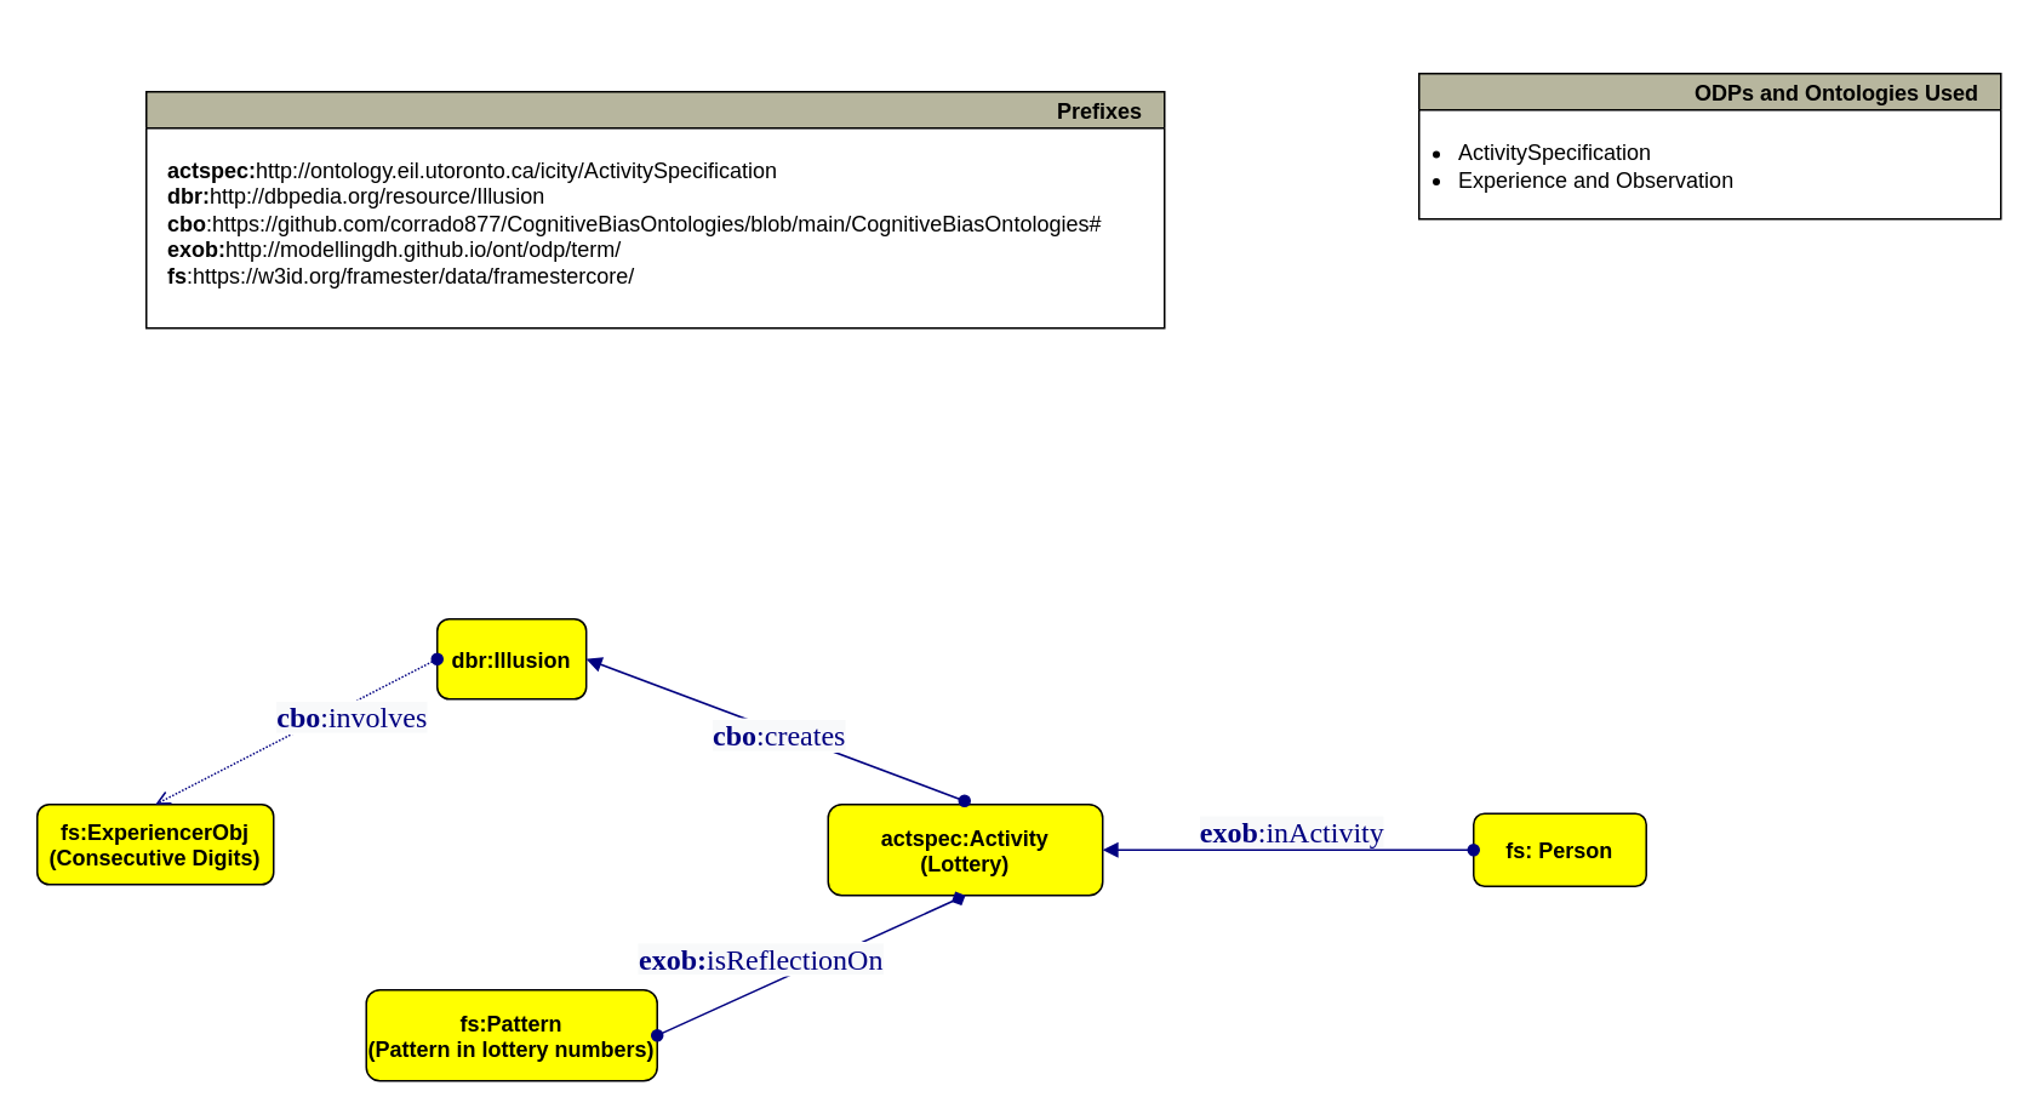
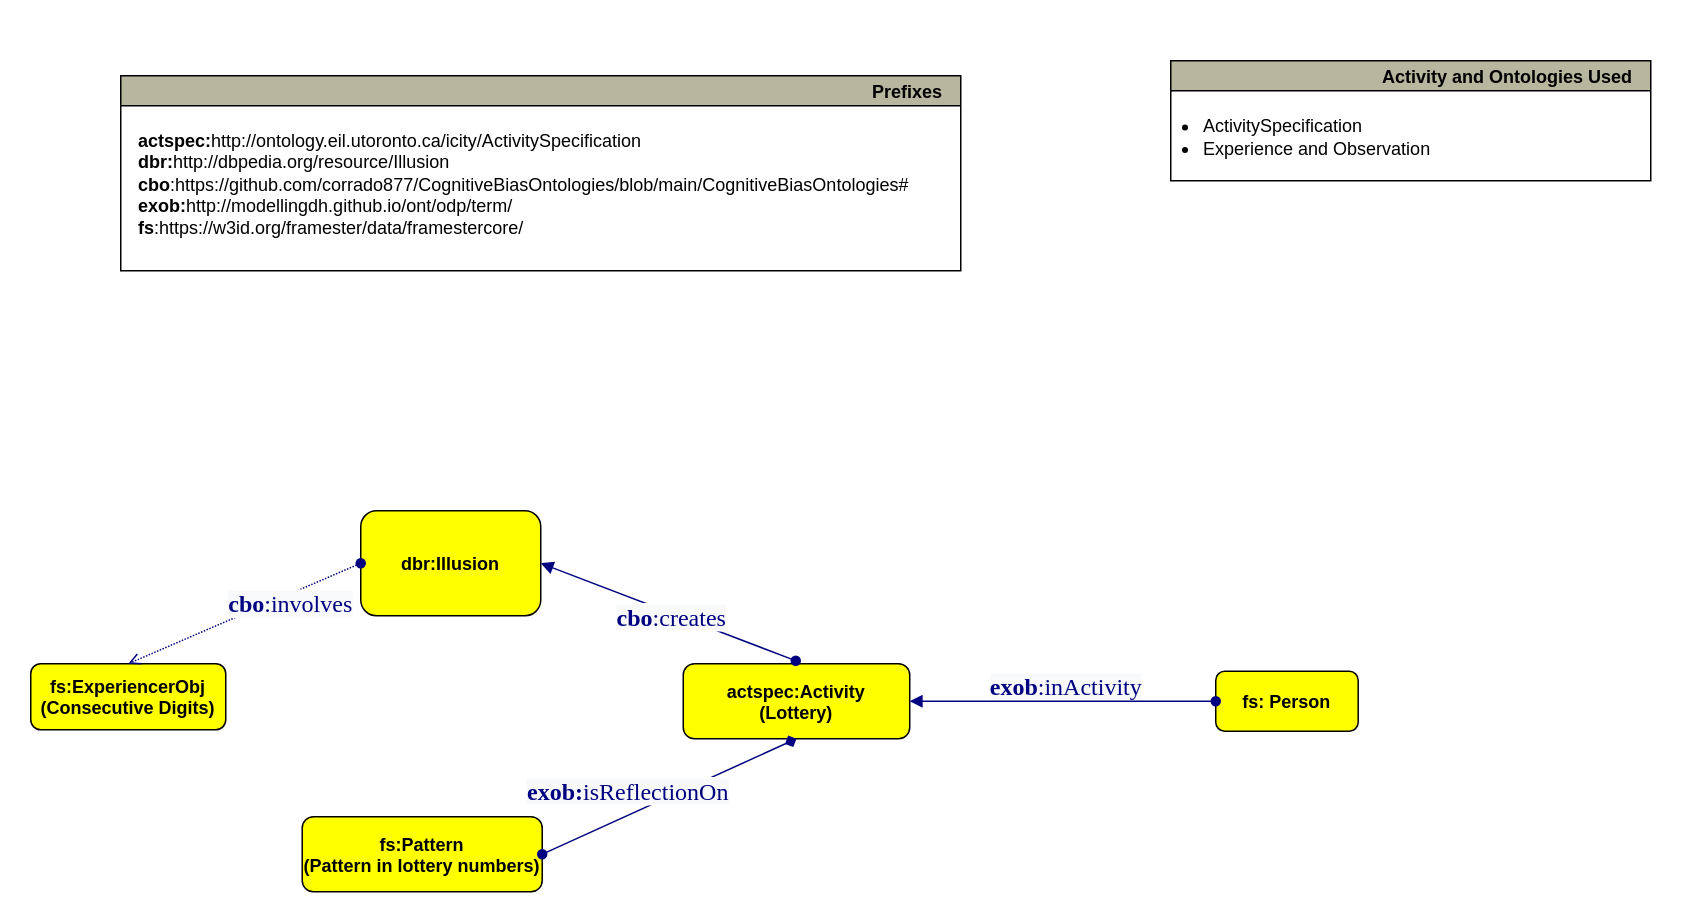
  <mxCell id="0" />
  <mxCell id="1" parent="0" />
  <mxCell id="2" value="fs: Person" style="graphMlID=n4;shape=rect;rounded=1;arcsize=30;fillColor=#ffff00;strokeColor=#000000;strokeWidth=1.0;fontStyle=1" parent="1" vertex="1"><mxGeometry x="810" y="447" width="94.97" height="40" as="geometry" /></mxCell>
  <mxCell id="3" value="actspec:Activity&#10;(Lottery)" style="graphMlID=n4;shape=rect;rounded=1;arcsize=30;fillColor=#ffff00;strokeColor=#000000;strokeWidth=1.0;fontStyle=1" parent="1" vertex="1"><mxGeometry x="455" y="442" width="150.99" height="50" as="geometry" /></mxCell>
  <mxCell id="4" value="fs:Pattern&#10;(Pattern in lottery numbers)" style="graphMlID=n4;shape=rect;rounded=1;arcsize=30;fillColor=#ffff00;strokeColor=#000000;strokeWidth=1.0;fontStyle=1" parent="1" vertex="1"><mxGeometry x="200.98" y="544" width="160" height="50" as="geometry" /></mxCell>
  <mxCell id="5" value="" style="graphMlID=e0;rounded=0;endArrow=diamond;strokeColor=#000080;strokeWidth=1.0;startArrow=oval;startFill=1;endFill=1;exitX=1;exitY=0.5;exitDx=0;exitDy=0;entryX=0.5;entryY=1;entryDx=0;entryDy=0;" parent="1" source="4" target="3" edge="1"><mxGeometry relative="1" as="geometry"><mxPoint x="649.01" y="569" as="sourcePoint" /><mxPoint x="550" y="570" as="targetPoint" /></mxGeometry></mxCell>
  <mxCell id="6" value="&lt;span style=&quot;color: rgb(0 , 0 , 128) ; font-family: &amp;quot;dialog&amp;quot; ; font-size: 16px ; background-color: rgb(248 , 249 , 250)&quot;&gt;&lt;b&gt;exob:&lt;/b&gt;isReflectionOn&lt;/span&gt;" style="text;html=1;align=center;verticalAlign=middle;resizable=0;points=[];labelBackgroundColor=#ffffff;" parent="5" vertex="1" connectable="0"><mxGeometry x="-0.017" y="2" relative="1" as="geometry"><mxPoint x="-26" y="-3" as="offset" /></mxGeometry></mxCell>
  <mxCell id="7" value="&lt;span style=&quot;color: rgb(0 , 0 , 128) ; font-family: &amp;quot;dialog&amp;quot; ; font-size: 16px ; background-color: rgb(248 , 249 , 250)&quot;&gt;&lt;b&gt;exob&lt;/b&gt;:inActivity&lt;/span&gt;" style="text;html=1;align=center;verticalAlign=middle;resizable=0;points=[];labelBackgroundColor=#ffffff;" parent="1" vertex="1" connectable="0"><mxGeometry x="710" y="460" as="geometry"><mxPoint x="-1" y="-4" as="offset" /></mxGeometry></mxCell>
  <mxCell id="8" value="fs:ExperiencerObj&#10;(Consecutive Digits)" style="graphMlID=n4;shape=rect;rounded=1;arcsize=30;fillColor=#ffff00;strokeColor=#000000;strokeWidth=1.0;fontStyle=1" parent="1" vertex="1"><mxGeometry x="20" y="442" width="130" height="44" as="geometry" /></mxCell>
  <mxCell id="9" value="" style="graphMlID=e0;rounded=0;endArrow=block;strokeColor=#000080;strokeWidth=1.0;startArrow=oval;startFill=1;endFill=1;exitX=0;exitY=0.5;exitDx=0;exitDy=0;entryX=1;entryY=0.5;entryDx=0;entryDy=0;" parent="1" source="2" target="3" edge="1"><mxGeometry relative="1" as="geometry"><mxPoint x="630" y="479.582" as="sourcePoint" /><mxPoint x="781" y="479.5" as="targetPoint" /><Array as="points"><mxPoint x="730" y="467" /></Array></mxGeometry></mxCell>
- <mxCell id="10" value="dbr:Illusion" style="graphMlID=n4;shape=rect;rounded=1;arcsize=30;fillColor=#ffff00;strokeColor=#000000;strokeWidth=1.0;fontStyle=1" parent="1" vertex="1"><mxGeometry x="240" y="340" width="81.968" height="44" as="geometry" /></mxCell>
+ <mxCell id="10" value="dbr:Illusion" style="graphMlID=n4;shape=rect;rounded=1;arcsize=30;fillColor=#ffff00;strokeColor=#000000;strokeWidth=1.0;fontStyle=1" parent="1" vertex="1"><mxGeometry x="240" y="340" width="120" height="70" as="geometry" /></mxCell>
  <mxCell id="11" value="" style="graphMlID=e5;rounded=0;endArrow=open;strokeColor=#000080;dashed=1;dashPattern=1 1;strokeWidth=1.0;startArrow=oval;startFill=1;endFill=1;exitX=0;exitY=0.5;exitDx=0;exitDy=0;entryX=0.5;entryY=0;entryDx=0;entryDy=0;" parent="1" source="10" target="8" edge="1"><mxGeometry relative="1" as="geometry"><mxPoint x="245" y="492" as="sourcePoint" /><mxPoint x="676" y="530" as="targetPoint" /></mxGeometry></mxCell>
  <mxCell id="12" value="&lt;span style=&quot;color: rgb(0 , 0 , 128) ; font-family: &amp;quot;dialog&amp;quot; ; font-size: 16px ; background-color: rgb(248 , 249 , 250)&quot;&gt;&lt;b&gt;cbo&lt;/b&gt;:involves&lt;/span&gt;" style="text;html=1;align=center;verticalAlign=middle;resizable=0;points=[];labelBackgroundColor=#ffffff;" parent="11" vertex="1" connectable="0"><mxGeometry x="-0.138" y="-3" relative="1" as="geometry"><mxPoint x="21" as="offset" /></mxGeometry></mxCell>
  <mxCell id="13" value="" style="graphMlID=e0;rounded=0;endArrow=block;strokeColor=#000080;strokeWidth=1.0;startArrow=oval;startFill=1;endFill=1;entryX=1;entryY=0.5;entryDx=0;entryDy=0;" parent="1" target="10" edge="1"><mxGeometry relative="1" as="geometry"><mxPoint x="530" y="440" as="sourcePoint" /><mxPoint x="621" y="530" as="targetPoint" /></mxGeometry></mxCell>
  <mxCell id="14" value="&lt;span style=&quot;color: rgb(0 , 0 , 128) ; font-family: &amp;quot;dialog&amp;quot; ; font-size: 16px ; background-color: rgb(248 , 249 , 250)&quot;&gt;&lt;b&gt;cbo&lt;/b&gt;:creates&lt;/span&gt;" style="text;html=1;align=center;verticalAlign=middle;resizable=0;points=[];labelBackgroundColor=#ffffff;" parent="13" vertex="1" connectable="0"><mxGeometry x="-0.017" y="2" relative="1" as="geometry"><mxPoint as="offset" /></mxGeometry></mxCell>
  <mxCell id="15" value="Prefixes" style="graphMlID=n0;shape=swimlane;startSize=20;fillColor=#b7b69e;strokeColor=#000000;strokeWidth=1.0;align=right;spacingRight=10;fontStyle=1" parent="1" vertex="1"><mxGeometry x="80" y="50" width="560" height="130" as="geometry"><mxRectangle x="-550" y="110" width="100" height="30" as="alternateBounds" /></mxGeometry></mxCell>
  <mxCell id="16" value="&lt;b style=&quot;border-color: var(--border-color);&quot;&gt;actspec:&lt;/b&gt;&lt;span style=&quot;border-color: var(--border-color);&quot;&gt;http://ontology.eil.utoronto.ca/icity/ActivitySpecification&lt;br&gt;&lt;/span&gt;&lt;b&gt;dbr:&lt;/b&gt;http://dbpedia.org/resource/Illusion&lt;br&gt;&lt;b&gt;cbo&lt;/b&gt;:https://github.com/corrado877/CognitiveBiasOntologies/blob/main/CognitiveBiasOntologies#&lt;br&gt;&lt;b&gt;exob:&lt;/b&gt;http://modellingdh.github.io/ont/odp/term/&lt;br&gt;&lt;span style=&quot;border-color: var(--border-color); background-color: initial;&quot;&gt;&lt;b style=&quot;border-color: var(--border-color);&quot;&gt;fs&lt;/b&gt;:https://w3id.org/framester/data/framestercore/&lt;br&gt;&lt;/span&gt;&lt;div&gt;&lt;br&gt;&lt;/div&gt;" style="text;whiteSpace=wrap;html=1;" parent="15" vertex="1"><mxGeometry x="10" y="30" width="640" height="170" as="geometry" /></mxCell>
- <mxCell id="17" value="ODPs and Ontologies Used" style="graphMlID=n0;shape=swimlane;startSize=20;fillColor=#b7b69e;strokeColor=#000000;strokeWidth=1.0;align=right;spacingRight=10;fontStyle=1" parent="1" vertex="1"><mxGeometry x="780" y="40" width="320" height="80" as="geometry" /></mxCell>
+ <mxCell id="17" value="Activity and Ontologies Used" style="graphMlID=n0;shape=swimlane;startSize=20;fillColor=#b7b69e;strokeColor=#000000;strokeWidth=1.0;align=right;spacingRight=10;fontStyle=1" parent="1" vertex="1"><mxGeometry x="780" y="40" width="320" height="80" as="geometry" /></mxCell>
  <mxCell id="18" value="&lt;ul&gt;&lt;li style=&quot;border-color: var(--border-color);&quot;&gt;ActivitySpecification&lt;/li&gt;&lt;li style=&quot;border-color: var(--border-color);&quot;&gt;Experience and Observation&lt;/li&gt;&lt;/ul&gt;" style="text;html=1;strokeColor=none;fillColor=none;align=left;verticalAlign=middle;whiteSpace=wrap;rounded=0;" parent="17" vertex="1"><mxGeometry x="-20" y="-20" width="270" height="142" as="geometry" /></mxCell>
